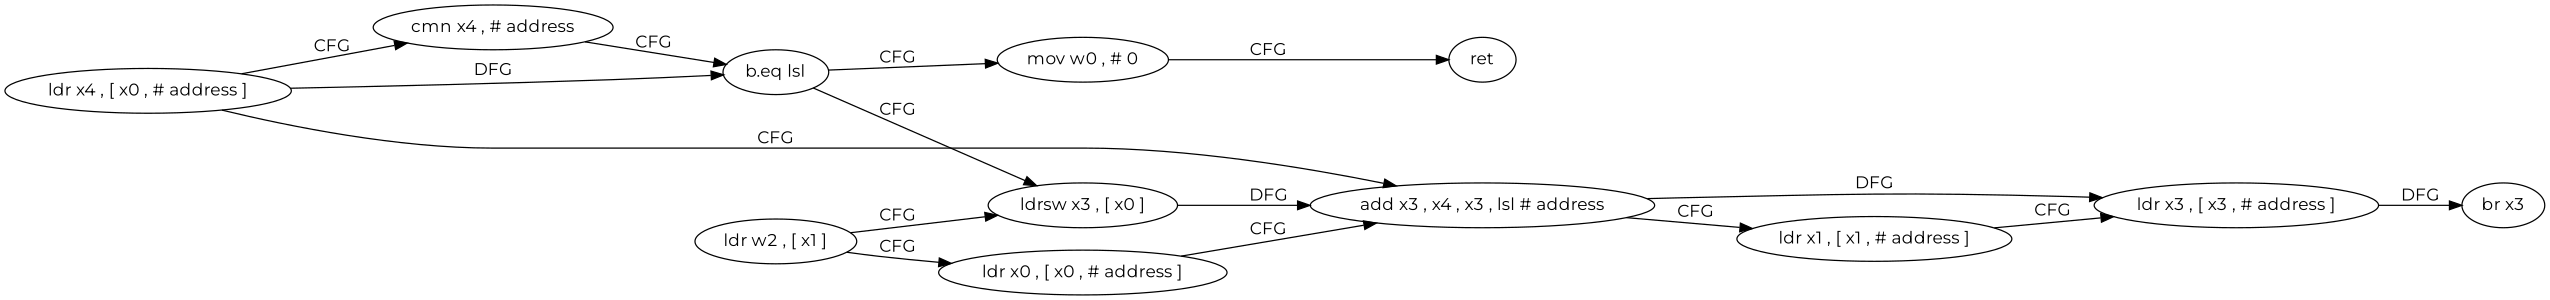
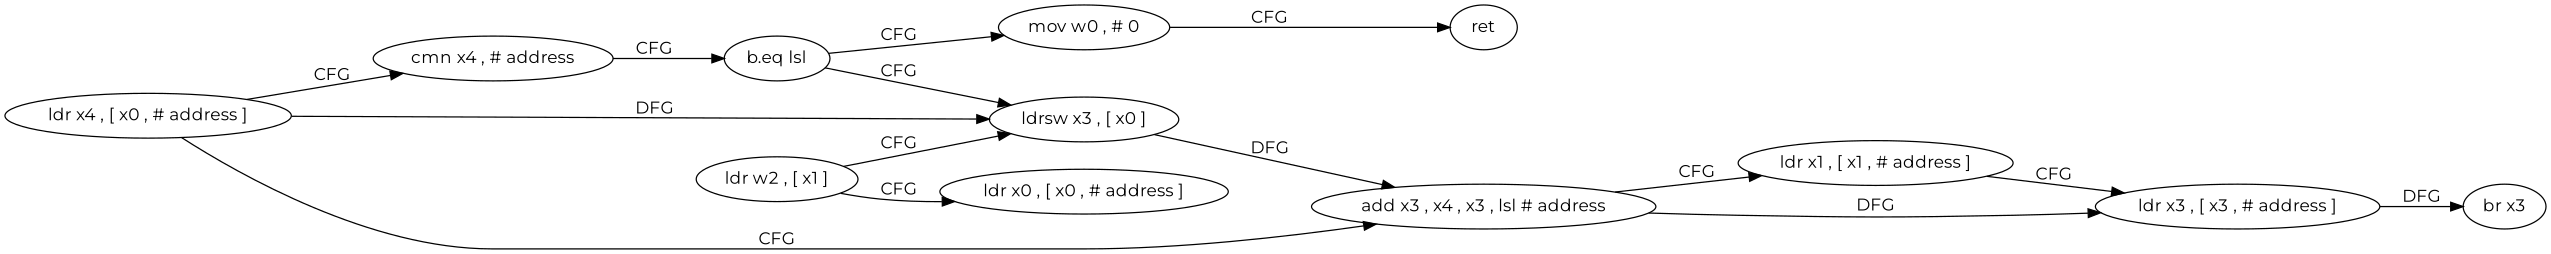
  digraph {
    fontname=Montserrat
    rankdir=LR
    node [fontname=Montserrat]
    edge [fontname=Montserrat]
    n1 [label="ldr x4 , [ x0 , # address ]"]
    n2 [label="cmn x4 , # address"]
    n3 [label="b.eq lsl"]
    n4 [label="add x3 , x4 , x3 , lsl # address"]
    n5 [label="mov w0 , # 0"]
    n6 [label="ldrsw x3 , [ x0 ]"]
    n7 [label="ldr x1 , [ x1 , # address ]"]
    n8 [label="ldr x3 , [ x3 , # address ]"]
    n9 [label=ret]
    n10 [label="ldr w2 , [ x1 ]"]
    n11 [label="ldr x0 , [ x0 , # address ]"]
    n12 [label="br x3"]
    n1 -> n2 [label=CFG]
-   n1 -> n3 [label=DFG]
+   n1 -> n6 [label=DFG]
    n1 -> n4 [label=CFG]
    n2 -> n3 [label=CFG]
    n3 -> n5 [label=CFG]
    n3 -> n6 [label=CFG]
    n4 -> n7 [label=CFG]
    n4 -> n8 [label=DFG]
    n5 -> n9 [label=CFG]
    n6 -> n4 [label=DFG]
    n7 -> n8 [label=CFG]
    n8 -> n12 [label=DFG]
    n10 -> n6 [label=CFG]
    n10 -> n11 [label=CFG]
-   n11 -> n4 [label=CFG]
  }
